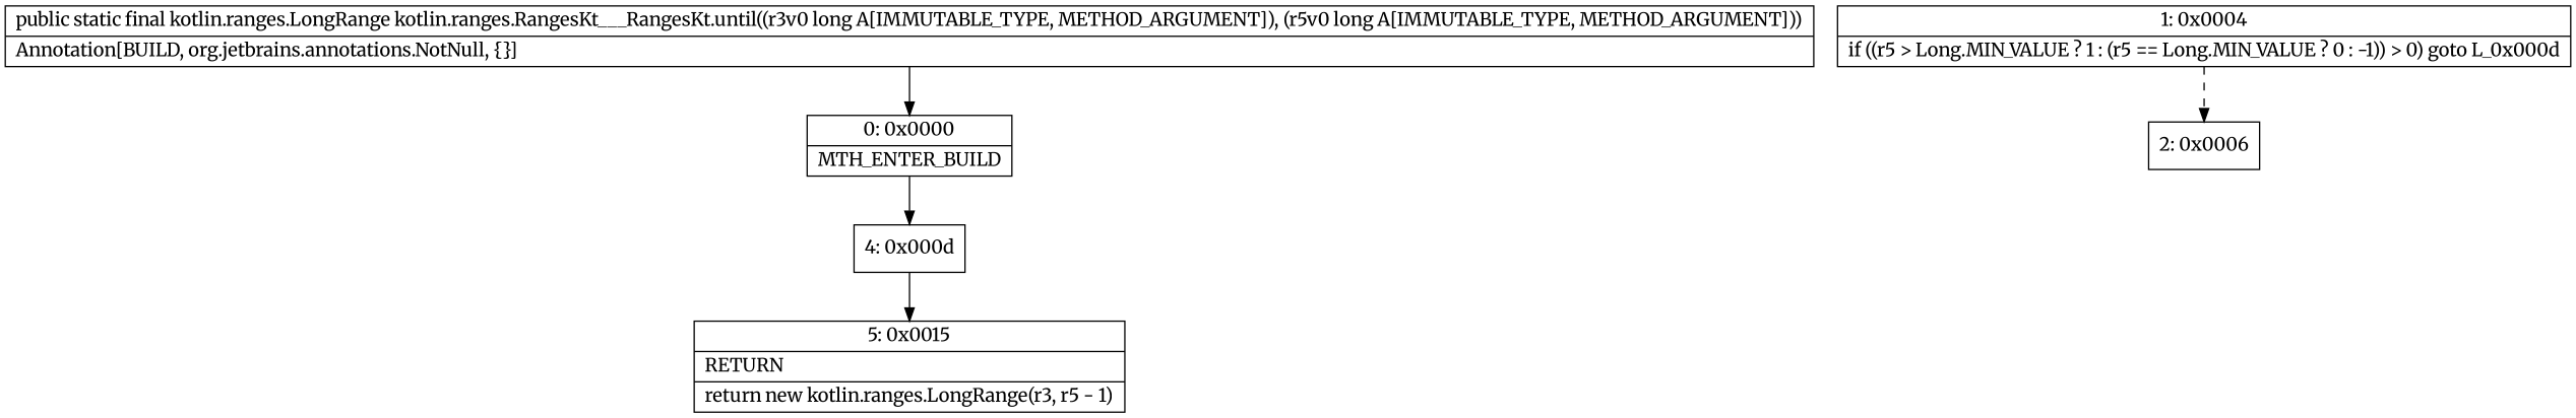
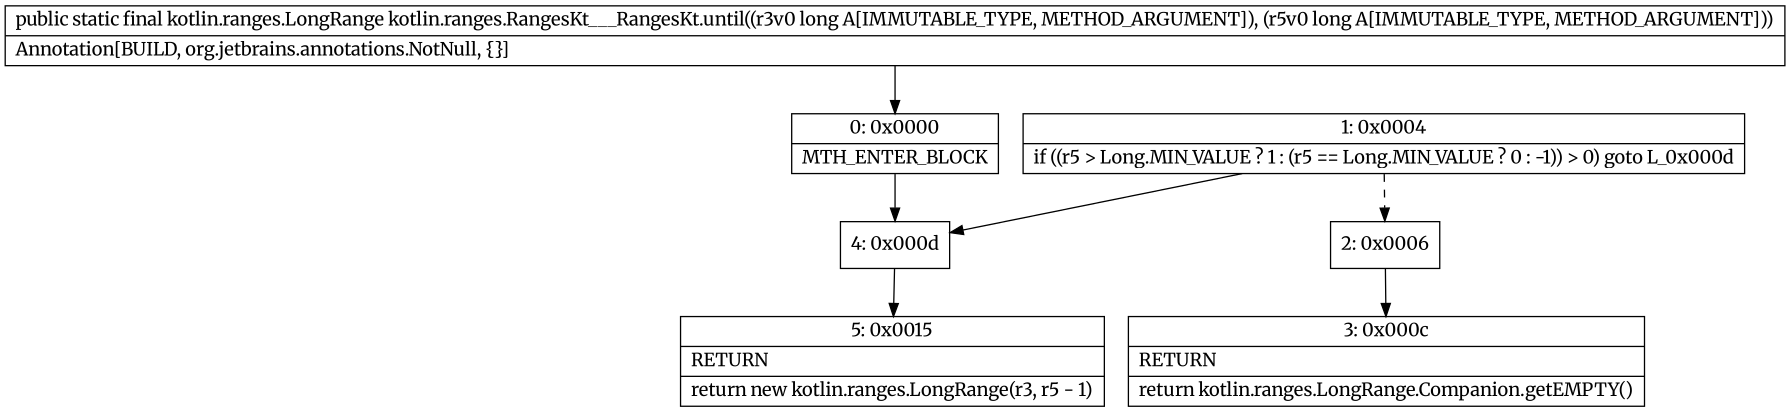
  digraph {
    fontname=Merriweather
    node [fontname=Merriweather shape=record]
    edge [fontname=Merriweather]
-   n1 [label="{0\:\ 0x0000|MTH_ENTER_BUILD\l}"]
+   n1 [label="{0\:\ 0x0000|MTH_ENTER_BLOCK\l}"]
    n2 [label="{4\:\ 0x000d}"]
    n3 [label="{1\:\ 0x0004|if ((r5 \> Long.MIN_VALUE ? 1 : (r5 == Long.MIN_VALUE ? 0 : \-1)) \> 0) goto L_0x000d\l}"]
    n4 [label="{2\:\ 0x0006}"]
+   n5 [label="{3\:\ 0x000c|RETURN\l|return kotlin.ranges.LongRange.Companion.getEMPTY()\l}"]
    n6 [label="{5\:\ 0x0015|RETURN\l|return new kotlin.ranges.LongRange(r3, r5 \- 1)\l}"]
    n7 [label="{public static final kotlin.ranges.LongRange kotlin.ranges.RangesKt___RangesKt.until((r3v0 long A[IMMUTABLE_TYPE, METHOD_ARGUMENT]), (r5v0 long A[IMMUTABLE_TYPE, METHOD_ARGUMENT]))  | Annotation[BUILD, org.jetbrains.annotations.NotNull, \{\}]\l}"]
    n1 -> n2
    n2 -> n6
+   n3 -> n2
    n3 -> n4 [style=dashed]
+   n4 -> n5
    n7 -> n1
  }
